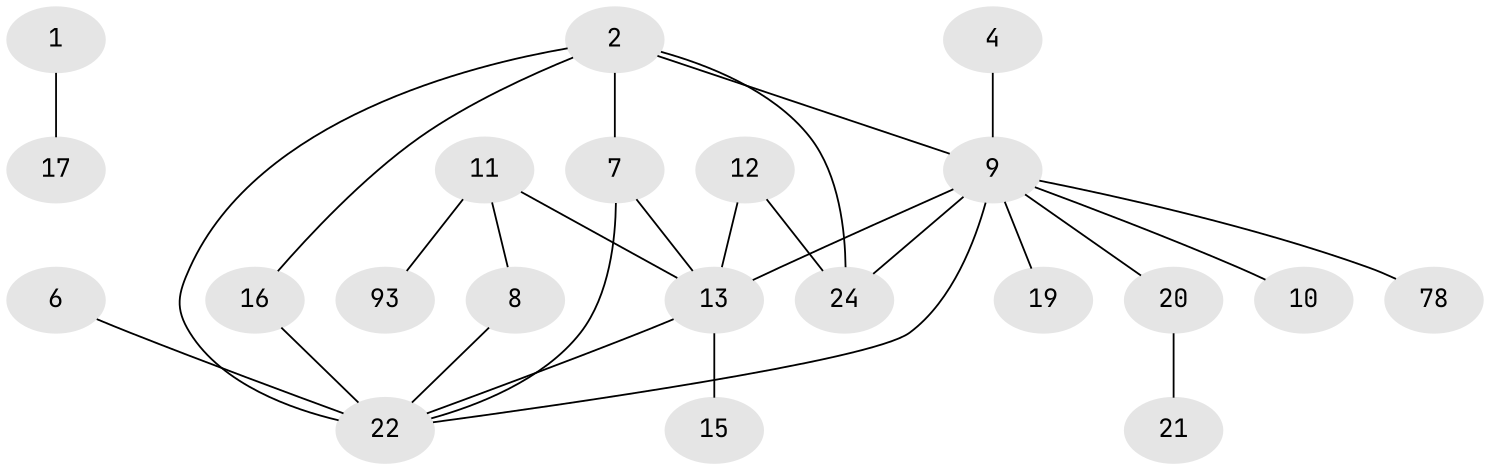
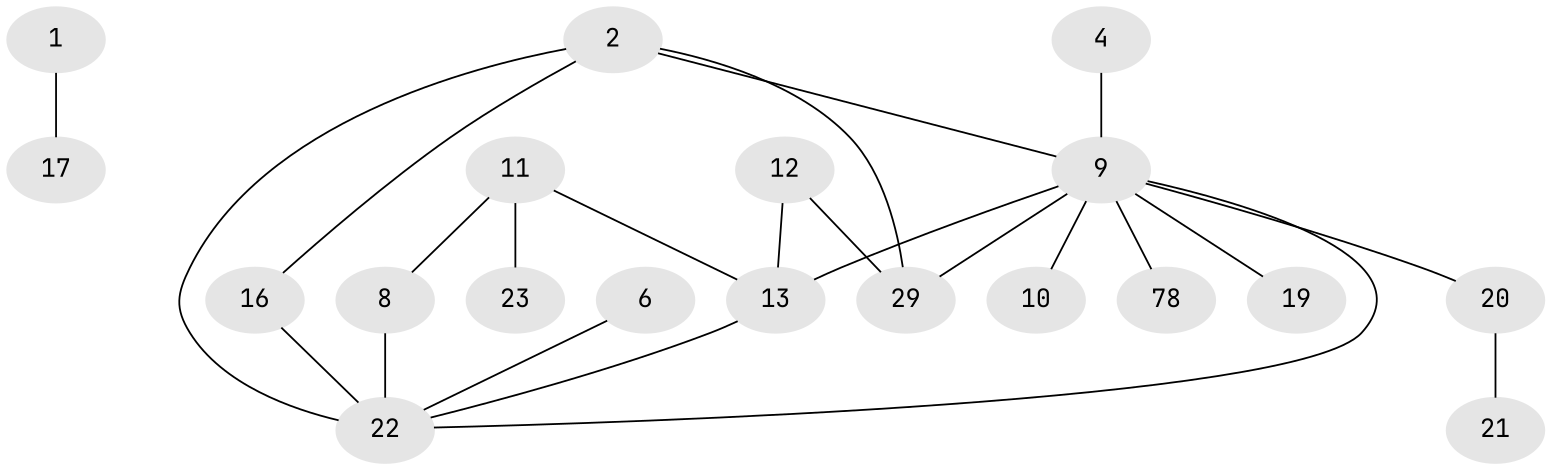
  graph {
    fontname="JetBrains Mono"
    node [color=gray90 fontname="JetBrains Mono" style=filled]
    edge [fontname="JetBrains Mono" weight=1.0]
    1
    17
    2
-   7
    9
    16
    22
-   24
+   24 [label=29]
    13
    10
    n11 [label=78]
    19
    20
    12
    4
    6
-   15
    8
    21
    11
-   23 [label=93]
+   23
    1 -- 17
-   2 -- 7
    2 -- 9
    2 -- 16
    2 -- 22
    2 -- 24
-   7 -- 22
-   7 -- 13
    9 -- 22
    9 -- 24
    9 -- 13
    9 -- 10
    9 -- n11
    9 -- 19
    9 -- 20
    16 -- 22 [weight=2.0]
    13 -- 22
-   13 -- 15
    20 -- 21
    12 -- 24
    12 -- 13
    4 -- 9
    6 -- 22
    8 -- 22
    11 -- 13
    11 -- 8
    11 -- 23
  }
